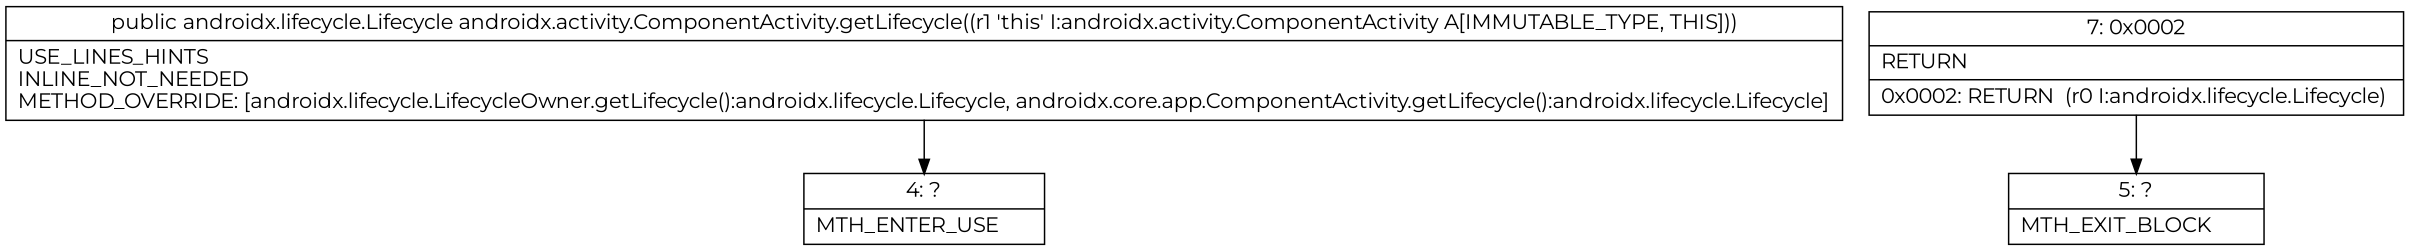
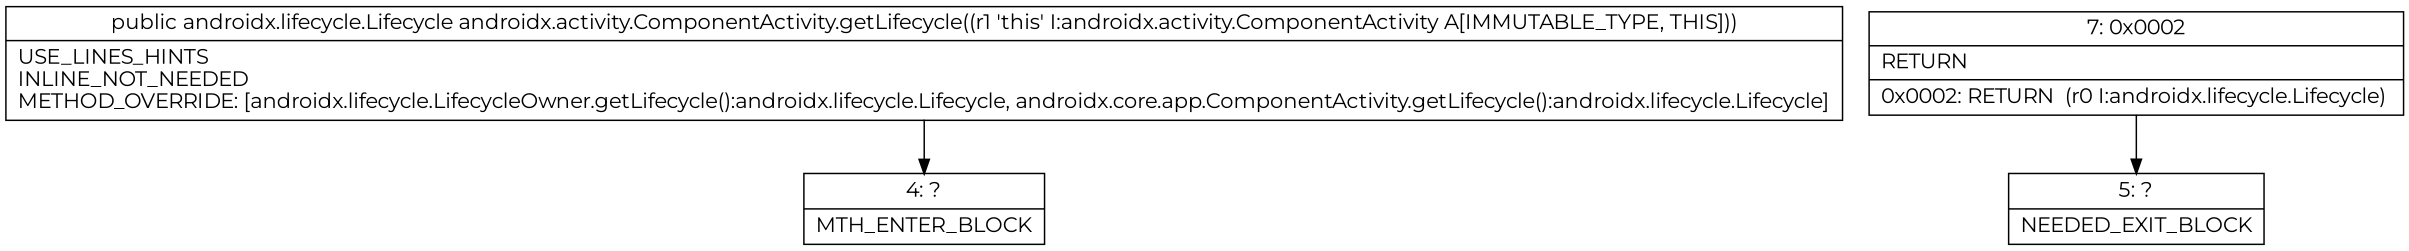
  digraph {
    fontname=Montserrat
    node [fontname=Montserrat shape=record]
    edge [fontname=Montserrat]
-   n1 [label="{4\:\ ?|MTH_ENTER_USE\l}"]
+   n1 [label="{4\:\ ?|MTH_ENTER_BLOCK\l}"]
    n2 [label="{7\:\ 0x0002|RETURN\l|0x0002: RETURN  (r0 I:androidx.lifecycle.Lifecycle) \l}"]
-   n3 [label="{5\:\ ?|MTH_EXIT_BLOCK\l}"]
+   n3 [label="{5\:\ ?|NEEDED_EXIT_BLOCK\l}"]
    n4 [label="{public androidx.lifecycle.Lifecycle androidx.activity.ComponentActivity.getLifecycle((r1 'this' I:androidx.activity.ComponentActivity A[IMMUTABLE_TYPE, THIS]))  | USE_LINES_HINTS\lINLINE_NOT_NEEDED\lMETHOD_OVERRIDE: [androidx.lifecycle.LifecycleOwner.getLifecycle():androidx.lifecycle.Lifecycle, androidx.core.app.ComponentActivity.getLifecycle():androidx.lifecycle.Lifecycle]\l}"]
    n2 -> n3
    n4 -> n1
  }
